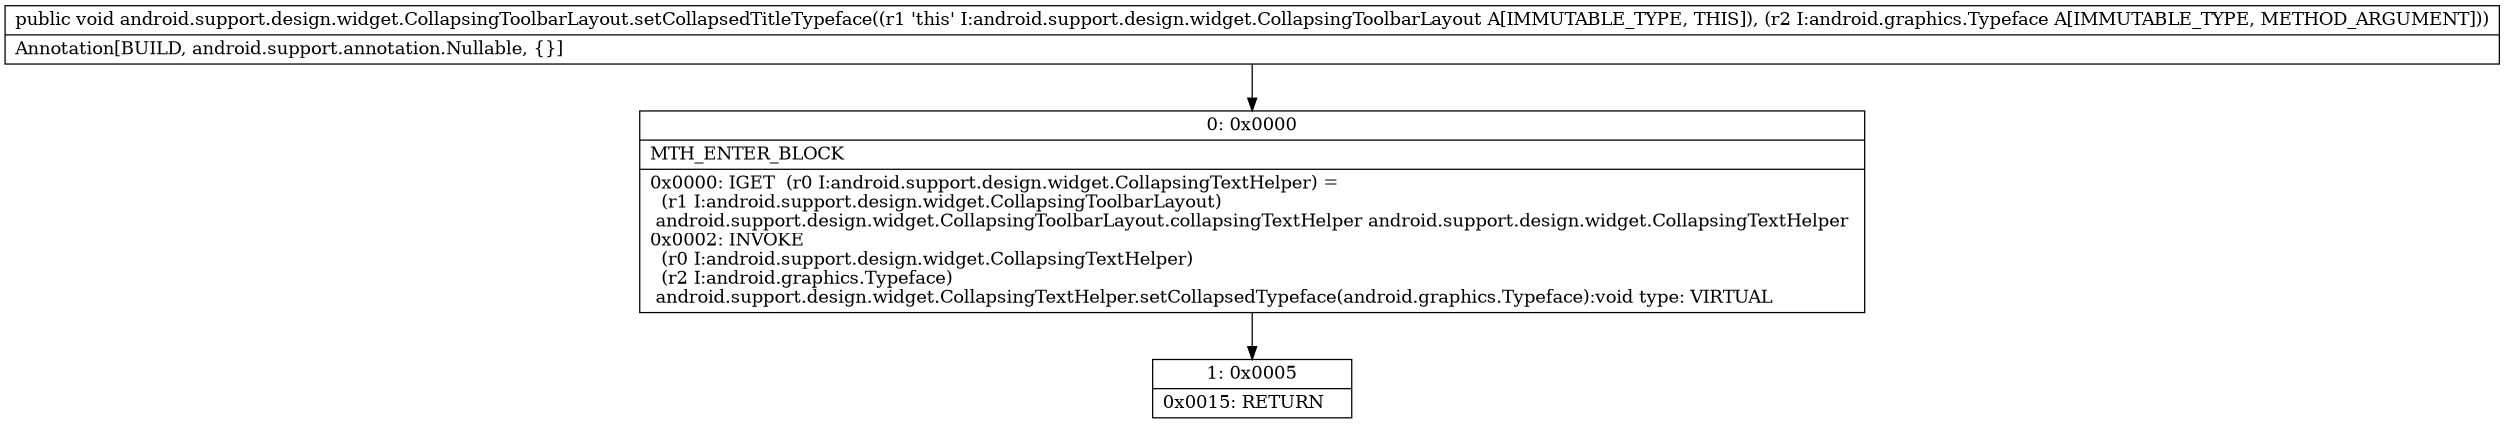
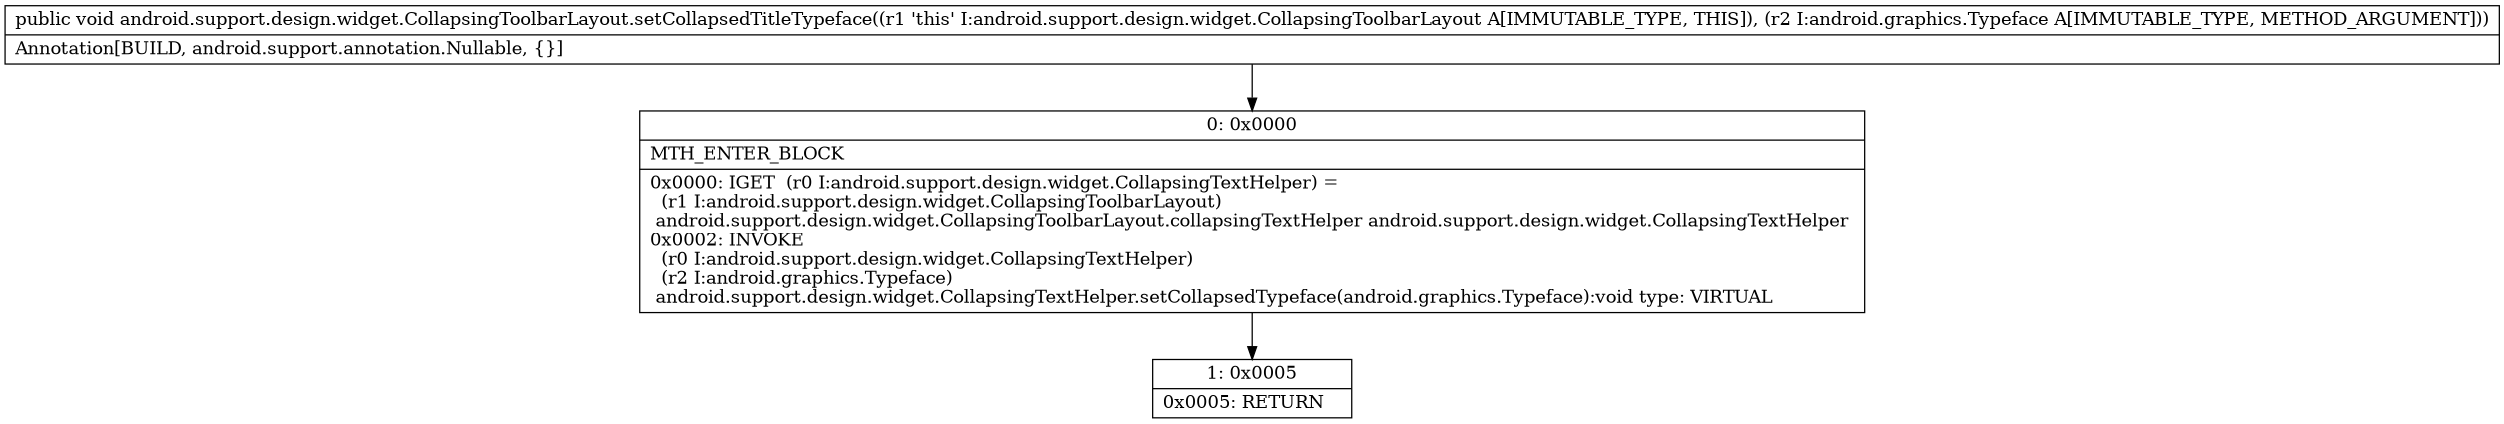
  digraph {
    node [shape=record]
    n1 [label="{0\:\ 0x0000|MTH_ENTER_BLOCK\l|0x0000: IGET  (r0 I:android.support.design.widget.CollapsingTextHelper) = \l  (r1 I:android.support.design.widget.CollapsingToolbarLayout)\l android.support.design.widget.CollapsingToolbarLayout.collapsingTextHelper android.support.design.widget.CollapsingTextHelper \l0x0002: INVOKE  \l  (r0 I:android.support.design.widget.CollapsingTextHelper)\l  (r2 I:android.graphics.Typeface)\l android.support.design.widget.CollapsingTextHelper.setCollapsedTypeface(android.graphics.Typeface):void type: VIRTUAL \l}"]
-   n2 [label="{1\:\ 0x0005|0x0015: RETURN   \l}"]
+   n2 [label="{1\:\ 0x0005|0x0005: RETURN   \l}"]
    n3 [label="{public void android.support.design.widget.CollapsingToolbarLayout.setCollapsedTitleTypeface((r1 'this' I:android.support.design.widget.CollapsingToolbarLayout A[IMMUTABLE_TYPE, THIS]), (r2 I:android.graphics.Typeface A[IMMUTABLE_TYPE, METHOD_ARGUMENT]))  | Annotation[BUILD, android.support.annotation.Nullable, \{\}]\l}"]
    n1 -> n2
    n3 -> n1
  }
